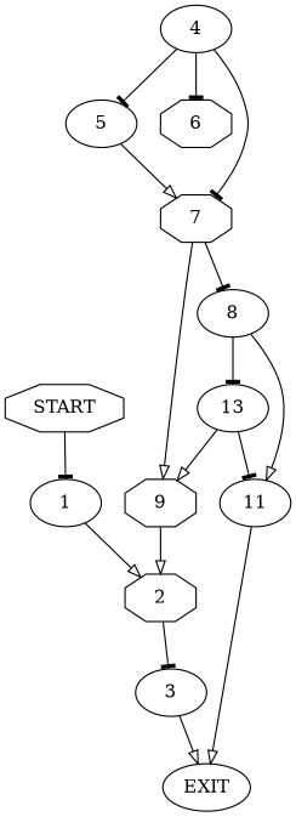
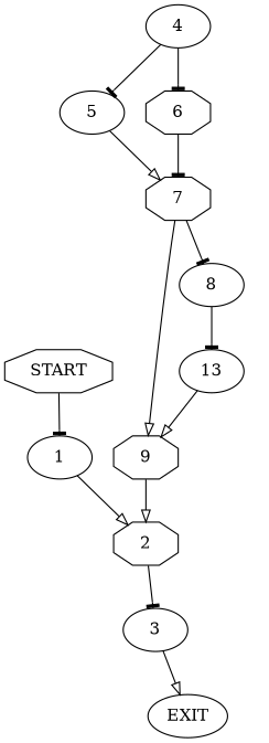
  digraph {
    node [shape=ellipse]
    edge [arrowhead=tee]
    n1 [label=START shape=octagon]
    1
    2 [shape=octagon]
    n4 [label=EXIT]
    3
    4
    5
    6 [shape=octagon]
    7 [shape=octagon]
    8
    9 [shape=octagon]
    n12 [label=13]
-   11
    n1 -> 1
    1 -> 2 [arrowhead=onormal]
    2 -> 3
    3 -> n4 [arrowhead=onormal]
    4 -> 5
    4 -> 6
    5 -> 7 [arrowhead=onormal]
-   4 -> 7
+   6 -> 7
    7 -> 8
    7 -> 9 [arrowhead=onormal]
    8 -> n12
-   8 -> 11 [arrowhead=onormal]
    9 -> 2 [arrowhead=onormal]
    n12 -> 9 [arrowhead=onormal]
-   n12 -> 11
-   11 -> n4 [arrowhead=onormal]
  }
